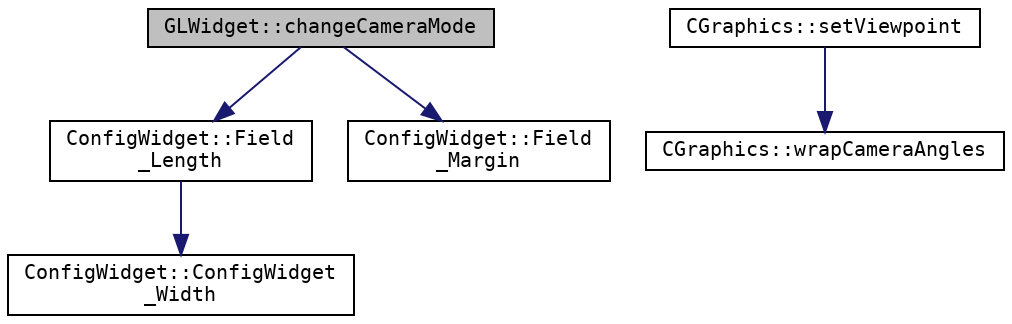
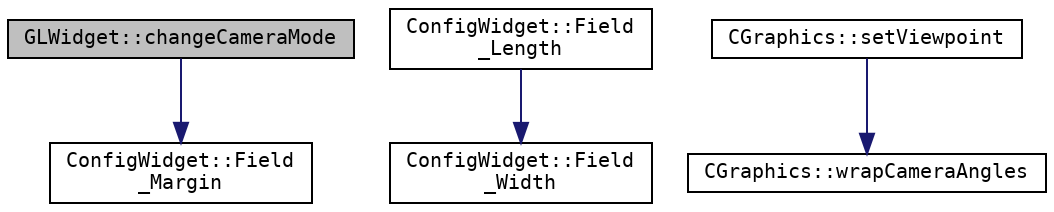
  digraph {
    fontname="DejaVu Sans Mono"
    rankdir=TB
    node [color=black fillcolor=white fontname="DejaVu Sans Mono" fontsize=10 shape=record style=filled]
    edge [color=midnightblue fontname="DejaVu Sans Mono" fontsize=10 labelfontname=Helvetica labelfontsize=10 style=solid]
    n1 [fillcolor=grey75 fontcolor=black height=0.2 label="GLWidget::changeCameraMode" width=0.4]
    n2 [height=0.2 label="ConfigWidget::Field\l_Length" width=0.4]
    n3 [height=0.2 label="ConfigWidget::Field\l_Margin" width=0.4]
-   n4 [height=0.2 label="ConfigWidget::ConfigWidget\l_Width" width=0.4]
+   n4 [height=0.2 label="ConfigWidget::Field\l_Width" width=0.4]
    n5 [height=0.2 label="CGraphics::setViewpoint" width=0.4]
    n6 [height=0.2 label="CGraphics::wrapCameraAngles" width=0.4]
-   n1 -> n2
    n1 -> n3
    n2 -> n4
    n5 -> n6
  }
